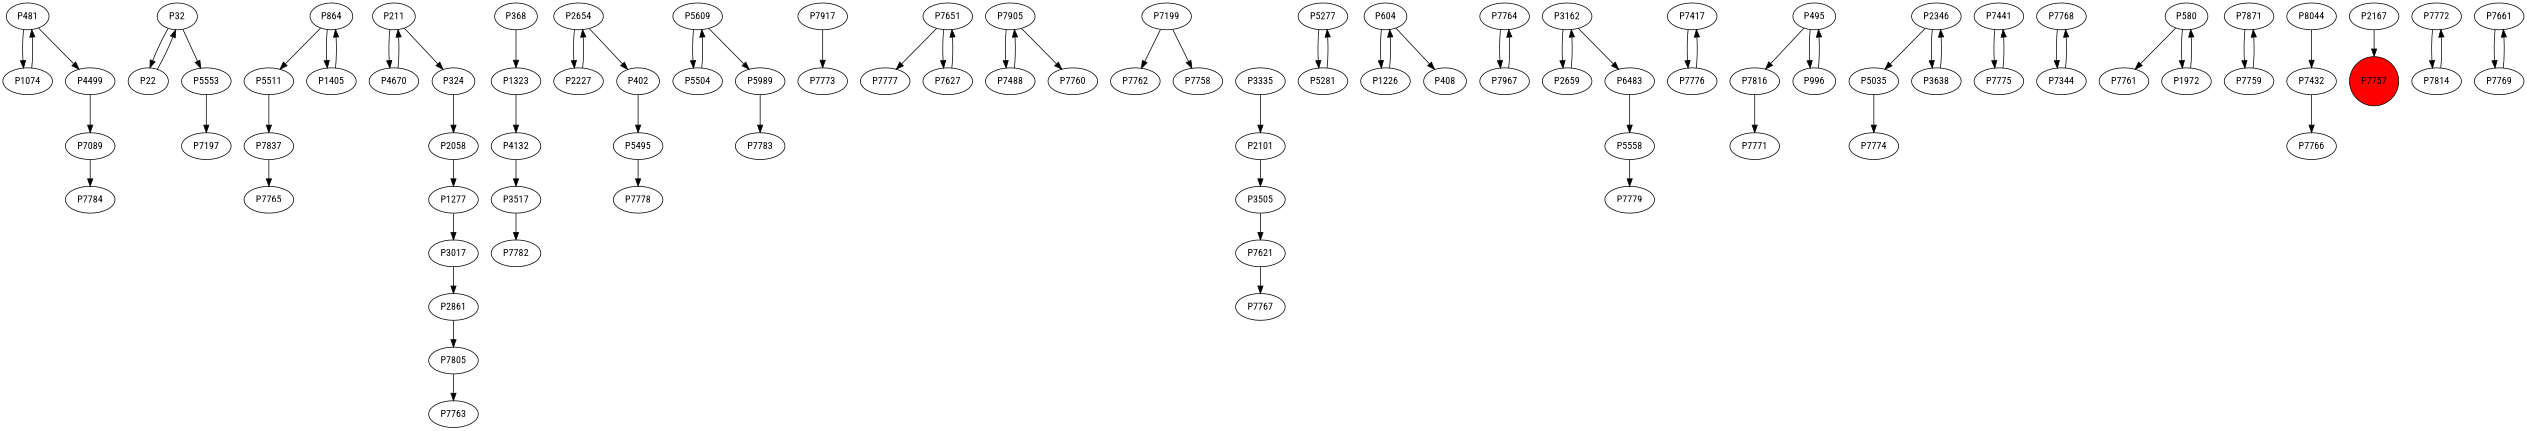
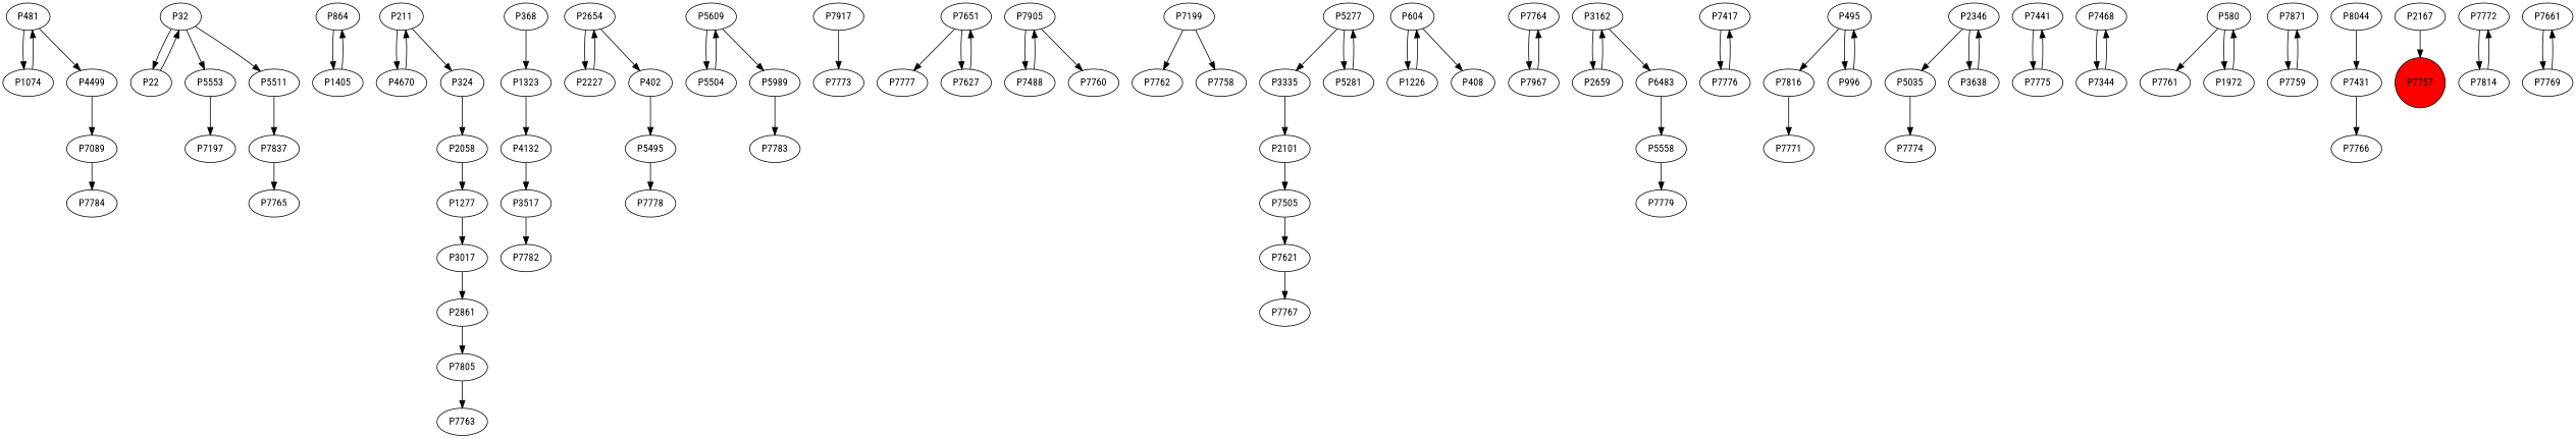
  digraph {
    fontname="Roboto Condensed"
    node [fontname="Roboto Condensed"]
    edge [fontname="Roboto Condensed"]
    P7089
    P7784
    P5511
    P7837
    P7765
    P5553
    P7197
    P1277
    P3017
    P2861
    P7805
    P1323
    P4132
    P3517
    P7782
    P1074
    P481
    P4499
    P2654
    P2227
    P402
    P5495
    P5989
    P7783
    P32
    P22
    P7763
    P368
    P7917
    P7773
    P4670
    P211
    P324
    P2058
    P7651
    P7777
    P7627
    P7905
    P7488
    P7760
    P864
    P1405
    P7199
    P7762
    P7758
-   P3505
+   P3505 [label=P7505]
    P7621
    P7767
    P604
    P1226
    P408
    P7764
    P7967
    P3162
    P2659
    P6483
    n57 [label=P5558]
    P7778
    P7417
    P7776
    P5277
    P3335
    P5281
    P2101
    P7816
    P7771
    P2346
    P5035
    P3638
    P7774
    P7441
    P7775
    P495
    P996
-   P7768
+   P7768 [label=P7468]
    P7344
    P7779
    P580
    P7761
    P1972
    P7871
    P7759
-   P7431 [label=P7432]
+   P7431
    P7766
    P5504
    P5609
    P7757 [fillcolor=red shape=circle style=filled]
    P2167
    P7772
    P7814
    P8044
    P7661
    P7769
    P7089 -> P7784
    P5511 -> P7837
    P7837 -> P7765
    P5553 -> P7197
    P1277 -> P3017
    P3017 -> P2861
    P2861 -> P7805
    P7805 -> P7763
    P1323 -> P4132
    P4132 -> P3517
    P3517 -> P7782
    P1074 -> P481
    P481 -> P1074
    P481 -> P4499
    P4499 -> P7089
    P2654 -> P2227
    P2654 -> P402
    P2227 -> P2654
    P402 -> P5495
    P5495 -> P7778
    P5989 -> P7783
    P32 -> P5553
    P32 -> P22
    P22 -> P32
    P368 -> P1323
    P7917 -> P7773
    P4670 -> P211
    P211 -> P4670
    P211 -> P324
    P324 -> P2058
    P2058 -> P1277
    P7651 -> P7777
    P7651 -> P7627
    P7627 -> P7651
    P7905 -> P7488
    P7905 -> P7760
    P7488 -> P7905
-   P864 -> P5511
+   P32 -> P5511
    P864 -> P1405
    P1405 -> P864
    P7199 -> P7762
    P7199 -> P7758
    P3505 -> P7621
    P7621 -> P7767
    P604 -> P1226
    P604 -> P408
    P1226 -> P604
    P7764 -> P7967
    P7967 -> P7764
    P3162 -> P2659
    P3162 -> P6483
    P2659 -> P3162
    P6483 -> n57
    n57 -> P7779
    P7417 -> P7776
    P7776 -> P7417
+   P5277 -> P3335
    P5277 -> P5281
    P3335 -> P2101
    P5281 -> P5277
    P2101 -> P3505
    P7816 -> P7771
    P2346 -> P5035
    P2346 -> P3638
    P5035 -> P7774
    P3638 -> P2346
    P7441 -> P7775
    P7775 -> P7441
    P495 -> P7816
    P495 -> P996
    P996 -> P495
    P7768 -> P7344
    P7344 -> P7768
    P580 -> P7761
    P580 -> P1972
    P1972 -> P580
    P7871 -> P7759
    P7759 -> P7871
    P7431 -> P7766
    P5504 -> P5609
    P5609 -> P5989
    P5609 -> P5504
    P2167 -> P7757
    P7772 -> P7814
    P7814 -> P7772
    P8044 -> P7431
    P7661 -> P7769
    P7769 -> P7661
  }
